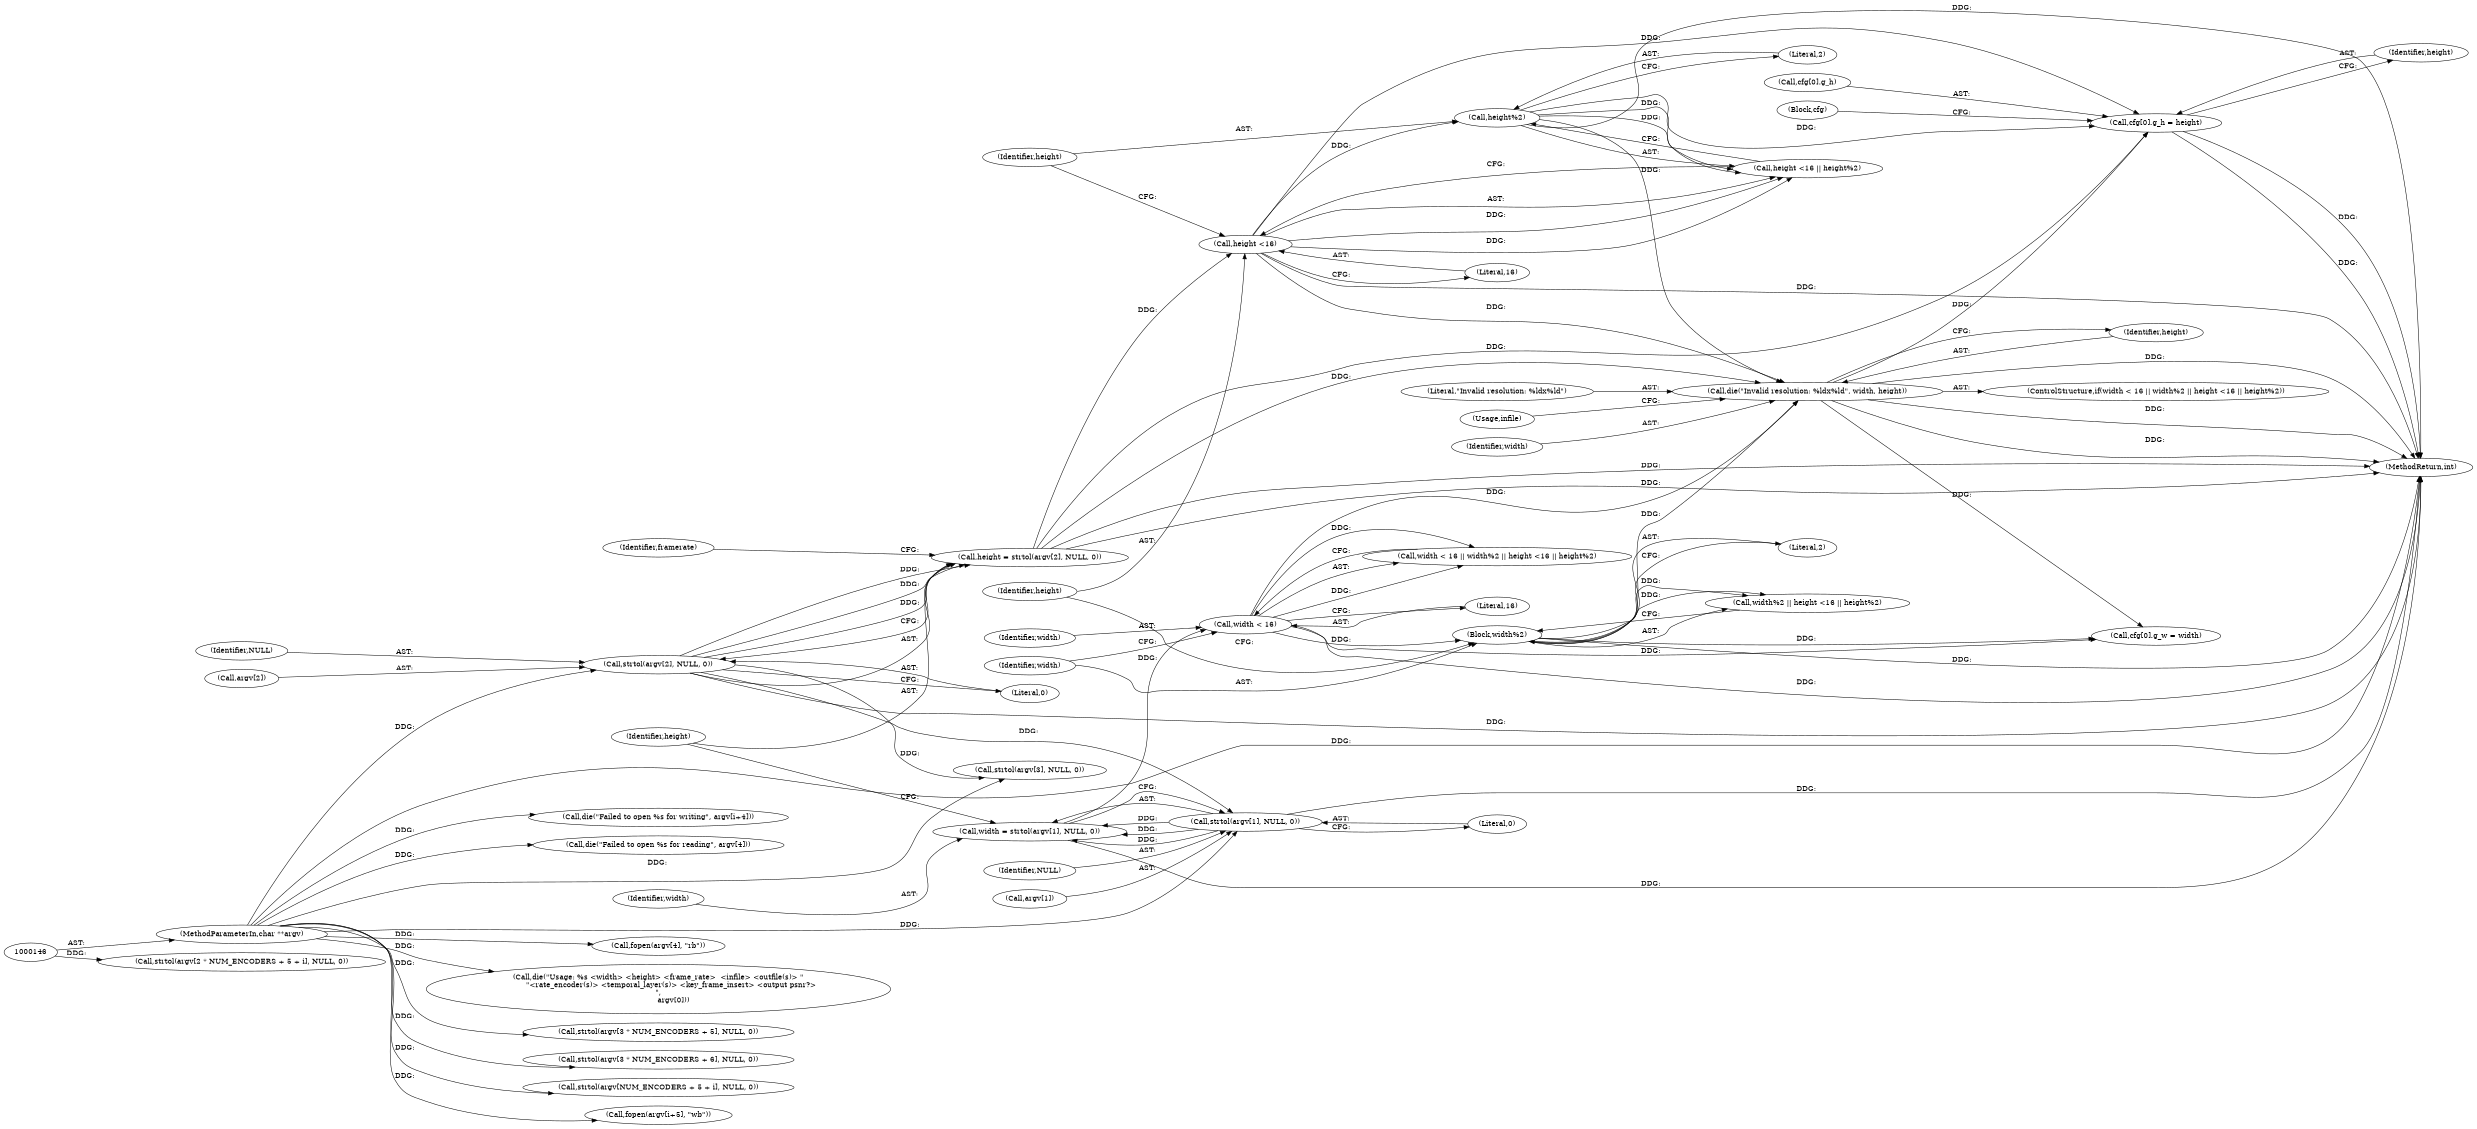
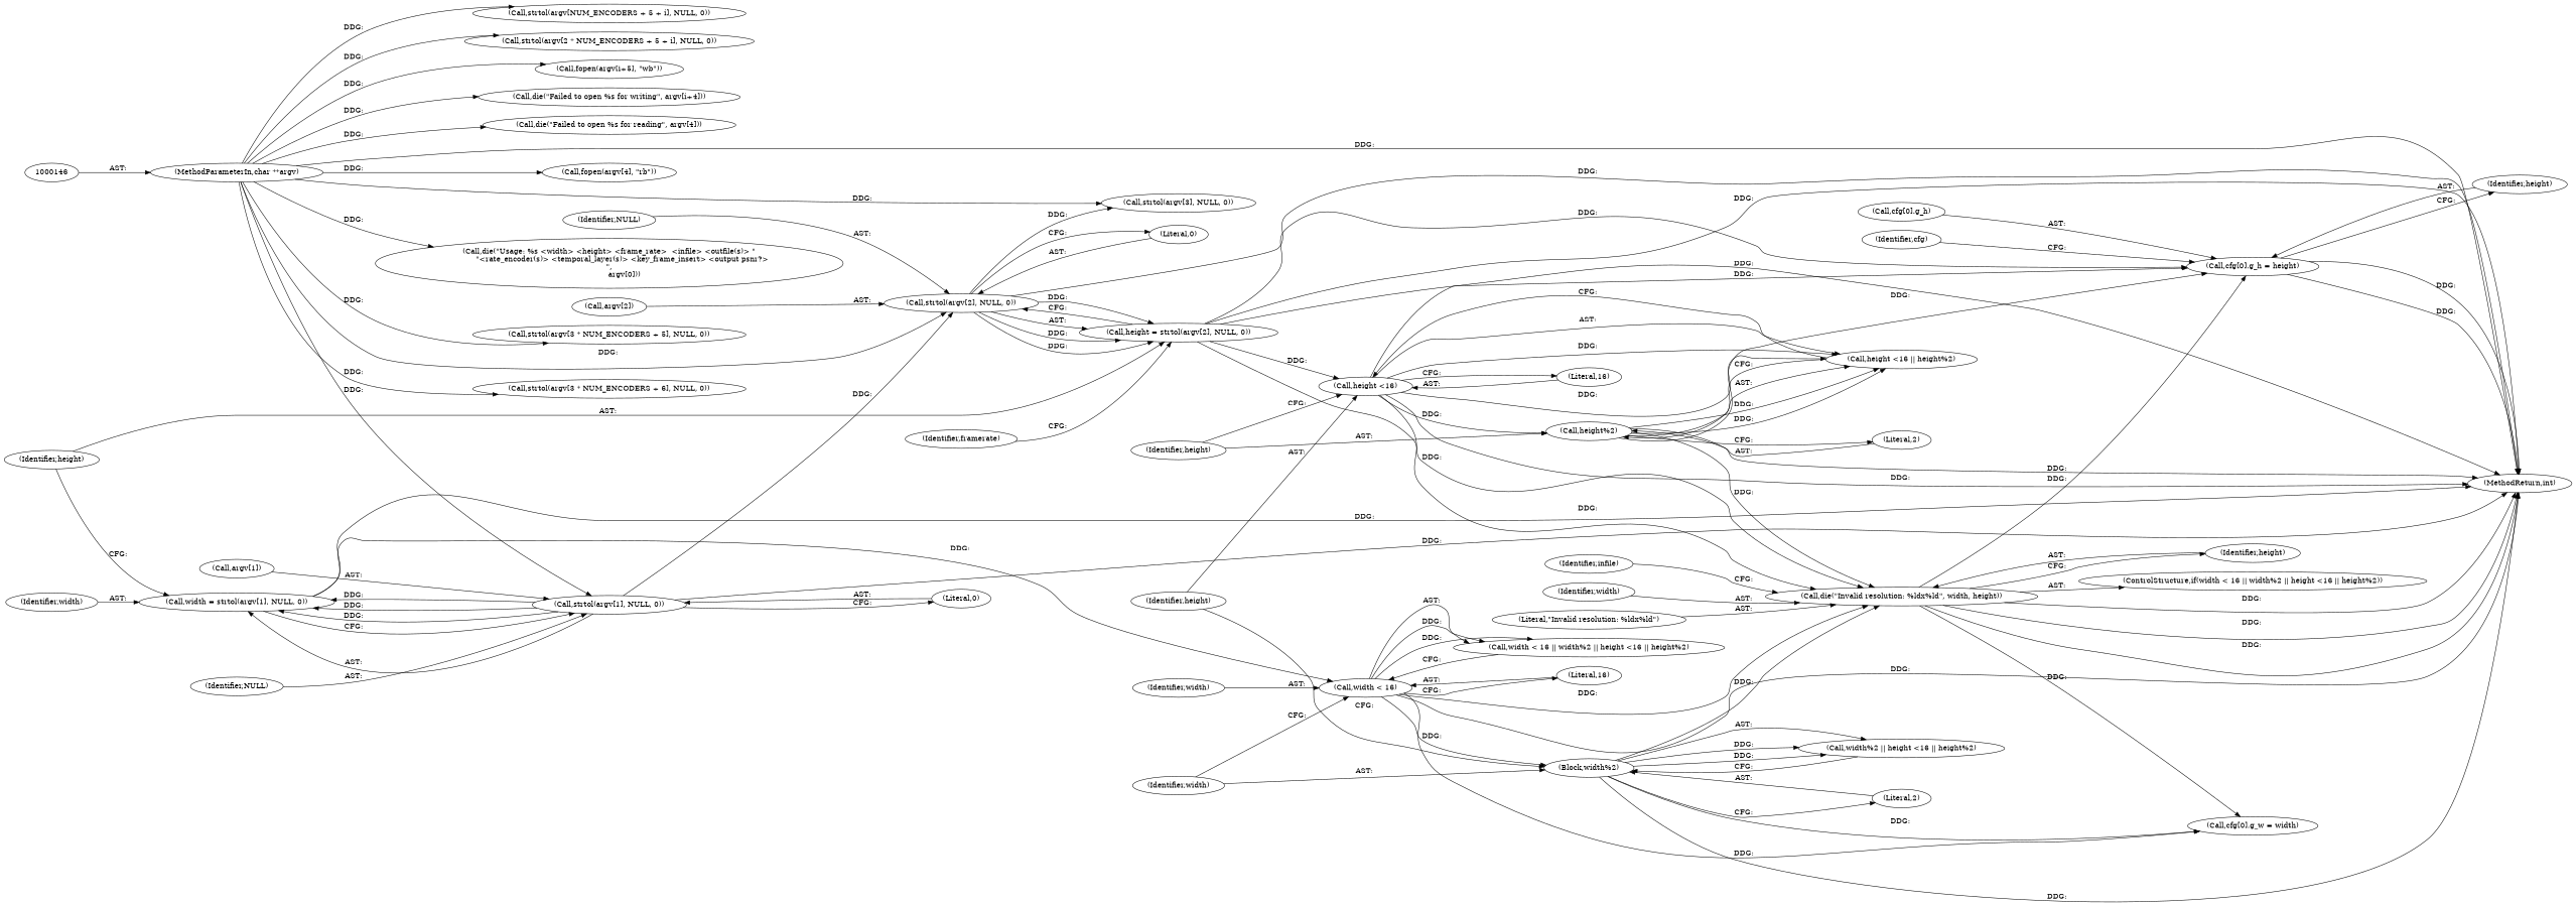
  digraph {
    rankdir=LR
    n1 [label="(Call,cfg[0].g_h = height)"]
    n2 [label="(Identifier,height)"]
    n3 [label="(MethodReturn,int)"]
    n4 [label="(Call,height <16)"]
    n5 [label="(Call,height%2)"]
    n6 [label="(Call,die(\"Invalid resolution: %ldx%ld\", width, height))"]
    n7 [label="(Literal,16)"]
    n8 [label="(Call,height <16 || height%2)"]
    n9 [label="(Literal,2)"]
    n10 [label="(ControlStructure,if(width < 16 || width%2 || height <16 || height%2))"]
    n11 [label="(Call,cfg[0].g_w = width)"]
    n12 [label="(Identifier,height)"]
    n13 [label="(Call,height = strtol(argv[2], NULL, 0))"]
    n14 [label="(Call,strtol(argv[2], NULL, 0))"]
    n15 [label="(Literal,0)"]
    n16 [label="(Call,strtol(argv[3], NULL, 0))"]
    n17 [label="(MethodParameterIn,char **argv)"]
    n18 [label="(Call,strtol(argv[1], NULL, 0))"]
    n19 [label="(Call,fopen(argv[4], \"rb\"))"]
    n20 [label="(Call,die(\"Usage: %s <width> <height> <frame_rate>  <infile> <outfile(s)> \"\n            \"<rate_encoder(s)> <temporal_layer(s)> <key_frame_insert> <output psnr?> \n\",\n             argv[0]))"]
    n21 [label="(Call,strtol(argv[3 * NUM_ENCODERS + 5], NULL, 0))"]
    n22 [label="(Call,strtol(argv[3 * NUM_ENCODERS + 6], NULL, 0))"]
    n23 [label="(Call,strtol(argv[NUM_ENCODERS + 5 + i], NULL, 0))"]
    n24 [label="(Call,strtol(argv[2 * NUM_ENCODERS + 5 + i], NULL, 0))"]
    n25 [label="(Call,fopen(argv[i+5], \"wb\"))"]
    n26 [label="(Call,die(\"Failed to open %s for writing\", argv[i+4]))"]
    n27 [label="(Call,die(\"Failed to open %s for reading\", argv[4]))"]
    n28 [label="(Call,width = strtol(argv[1], NULL, 0))"]
    n29 [label="(Literal,0)"]
    1000146
    n31 [label="(Call,width < 16)"]
    n32 [label="(Block,width%2)"]
    n33 [label="(Call,width < 16 || width%2 || height <16 || height%2)"]
    n34 [label="(Literal,16)"]
    n35 [label="(Call,width%2 || height <16 || height%2)"]
    n36 [label="(Literal,2)"]
    n37 [label="(Literal,\"Invalid resolution: %ldx%ld\")"]
    n38 [label="(Identifier,height)"]
    n39 [label="(Identifier,width)"]
    n40 [label="(Identifier,width)"]
    n41 [label="(Identifier,NULL)"]
    n42 [label="(Identifier,height)"]
    n43 [label="(Identifier,framerate)"]
    n44 [label="(Call,argv[1])"]
    n45 [label="(Identifier,NULL)"]
    n46 [label="(Call,cfg[0].g_h)"]
-   n47 [label="(Usage,infile)"]
+   n47 [label="(Identifier,infile)"]
    n48 [label="(Identifier,width)"]
-   n49 [label="(Block,cfg)"]
+   n49 [label="(Identifier,cfg)"]
    n50 [label="(Identifier,height)"]
    n51 [label="(Identifier,width)"]
    n52 [label="(Call,argv[2])"]
    n1 -> n2 [label="CFG: "]
    n1 -> n3 [label="DDG: "]
    n1 -> n3 [label="DDG: "]
    n2 -> n1 [label="AST: "]
    n4 -> n1 [label="DDG: "]
    n4 -> n3 [label="DDG: "]
    n4 -> n5 [label="DDG: "]
    n4 -> n6 [label="DDG: "]
    n4 -> n7 [label="CFG: "]
    n4 -> n8 [label="AST: "]
    n4 -> n8 [label="DDG: "]
    n4 -> n8 [label="DDG: "]
    n5 -> n1 [label="DDG: "]
    n5 -> n3 [label="DDG: "]
    n5 -> n6 [label="DDG: "]
    n5 -> n8 [label="AST: "]
    n5 -> n8 [label="DDG: "]
    n5 -> n8 [label="DDG: "]
    n5 -> n9 [label="CFG: "]
    n6 -> n1 [label="DDG: "]
    n6 -> n3 [label="DDG: "]
    n6 -> n3 [label="DDG: "]
    n6 -> n3 [label="DDG: "]
    n6 -> n10 [label="AST: "]
    n6 -> n11 [label="DDG: "]
    n6 -> n12 [label="CFG: "]
    n7 -> n4 [label="AST: "]
    n8 -> n4 [label="CFG: "]
    n8 -> n5 [label="CFG: "]
    n9 -> n5 [label="AST: "]
    n12 -> n6 [label="AST: "]
    n13 -> n1 [label="DDG: "]
    n13 -> n3 [label="DDG: "]
    n13 -> n3 [label="DDG: "]
    n13 -> n4 [label="DDG: "]
    n13 -> n6 [label="DDG: "]
    n13 -> n14 [label="CFG: "]
    n14 -> n3 [label="DDG: "]
    n14 -> n13 [label="AST: "]
    n14 -> n13 [label="DDG: "]
    n14 -> n13 [label="DDG: "]
    n14 -> n13 [label="DDG: "]
    n14 -> n15 [label="CFG: "]
    n14 -> n16 [label="DDG: "]
    n15 -> n14 [label="AST: "]
    n17 -> n3 [label="DDG: "]
    n17 -> n14 [label="DDG: "]
    n17 -> n16 [label="DDG: "]
    n17 -> n18 [label="DDG: "]
    n17 -> n19 [label="DDG: "]
    n17 -> n20 [label="DDG: "]
    n17 -> n21 [label="DDG: "]
    n17 -> n22 [label="DDG: "]
    n17 -> n23 [label="DDG: "]
-   1000146 -> n24 [label="DDG: "]
+   n17 -> n24 [label="DDG: "]
    n17 -> n25 [label="DDG: "]
    n17 -> n26 [label="DDG: "]
    n17 -> n27 [label="DDG: "]
    n18 -> n3 [label="DDG: "]
-   n14 -> n18 [label="DDG: "]
+   n18 -> n14 [label="DDG: "]
    n18 -> n28 [label="AST: "]
    n18 -> n28 [label="DDG: "]
    n18 -> n28 [label="DDG: "]
    n18 -> n28 [label="DDG: "]
    n18 -> n29 [label="CFG: "]
    n28 -> n3 [label="DDG: "]
    n28 -> n18 [label="CFG: "]
    n28 -> n31 [label="DDG: "]
    n29 -> n18 [label="AST: "]
    1000146 -> n17 [label="AST: "]
    n31 -> n3 [label="DDG: "]
    n31 -> n6 [label="DDG: "]
    n31 -> n11 [label="DDG: "]
    n31 -> n32 [label="DDG: "]
    n31 -> n33 [label="AST: "]
    n31 -> n33 [label="DDG: "]
    n31 -> n33 [label="DDG: "]
    n31 -> n34 [label="CFG: "]
    n32 -> n3 [label="DDG: "]
    n32 -> n6 [label="DDG: "]
    n32 -> n11 [label="DDG: "]
    n32 -> n35 [label="AST: "]
    n32 -> n35 [label="DDG: "]
    n32 -> n35 [label="DDG: "]
    n32 -> n36 [label="CFG: "]
    n33 -> n31 [label="CFG: "]
    n34 -> n31 [label="AST: "]
    n35 -> n32 [label="CFG: "]
    n36 -> n32 [label="AST: "]
    n37 -> n6 [label="AST: "]
    n38 -> n4 [label="CFG: "]
    n38 -> n5 [label="AST: "]
    n39 -> n31 [label="CFG: "]
    n39 -> n32 [label="AST: "]
    n40 -> n28 [label="AST: "]
    n41 -> n18 [label="AST: "]
    n42 -> n13 [label="AST: "]
    n42 -> n28 [label="CFG: "]
    n43 -> n13 [label="CFG: "]
    n44 -> n18 [label="AST: "]
    n45 -> n14 [label="AST: "]
    n46 -> n1 [label="AST: "]
    n47 -> n6 [label="CFG: "]
    n48 -> n6 [label="AST: "]
    n49 -> n1 [label="CFG: "]
    n50 -> n4 [label="AST: "]
    n50 -> n32 [label="CFG: "]
    n51 -> n31 [label="AST: "]
    n52 -> n14 [label="AST: "]
  }
